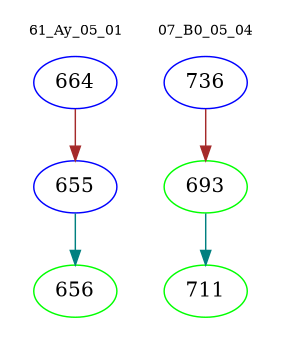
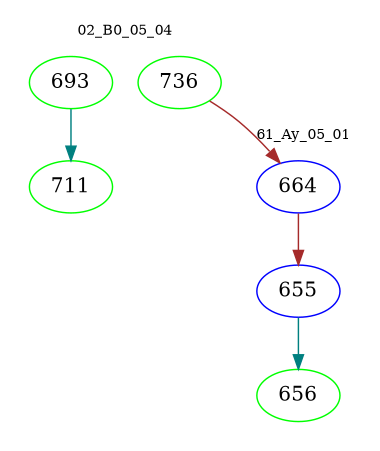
  digraph {
    node [color=blue]
    edge [color=brown]
    n1 [label=664]
    n2 [label=655]
    n3 [color=green label=656]
-   n4 [label=736]
+   n4 [color=green label=736]
    n5 [color=green label=693]
    n6 [color=green label=711]
    subgraph cluster_1 {
      color=white
      fontsize=10
      label="61_Ay_05_01"
      n1
      n2
      n3
    }
    subgraph cluster_2 {
      color=white
      fontsize=10
-     label="07_B0_05_04"
+     label="02_B0_05_04"
      n4
      n5
      n6
    }
    n1 -> n2
    n2 -> n3 [color=teal]
-   n4 -> n5
+   n4 -> n1
    n5 -> n6 [color=teal]
  }
